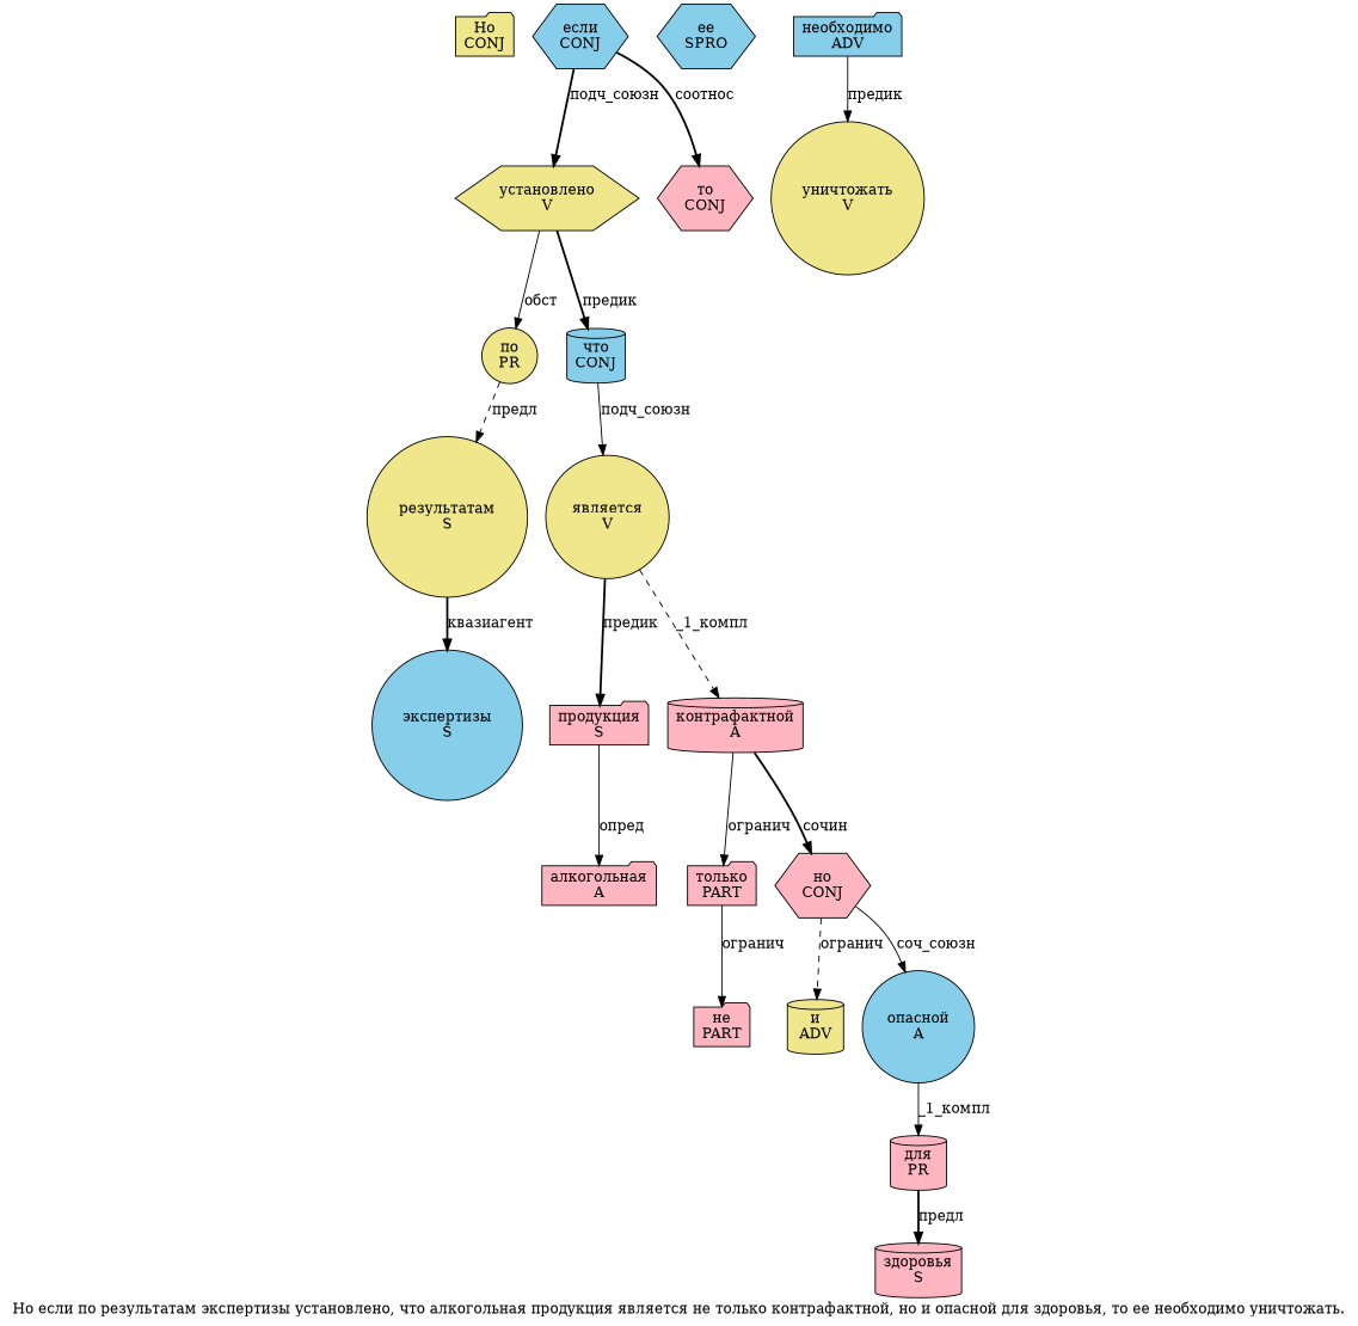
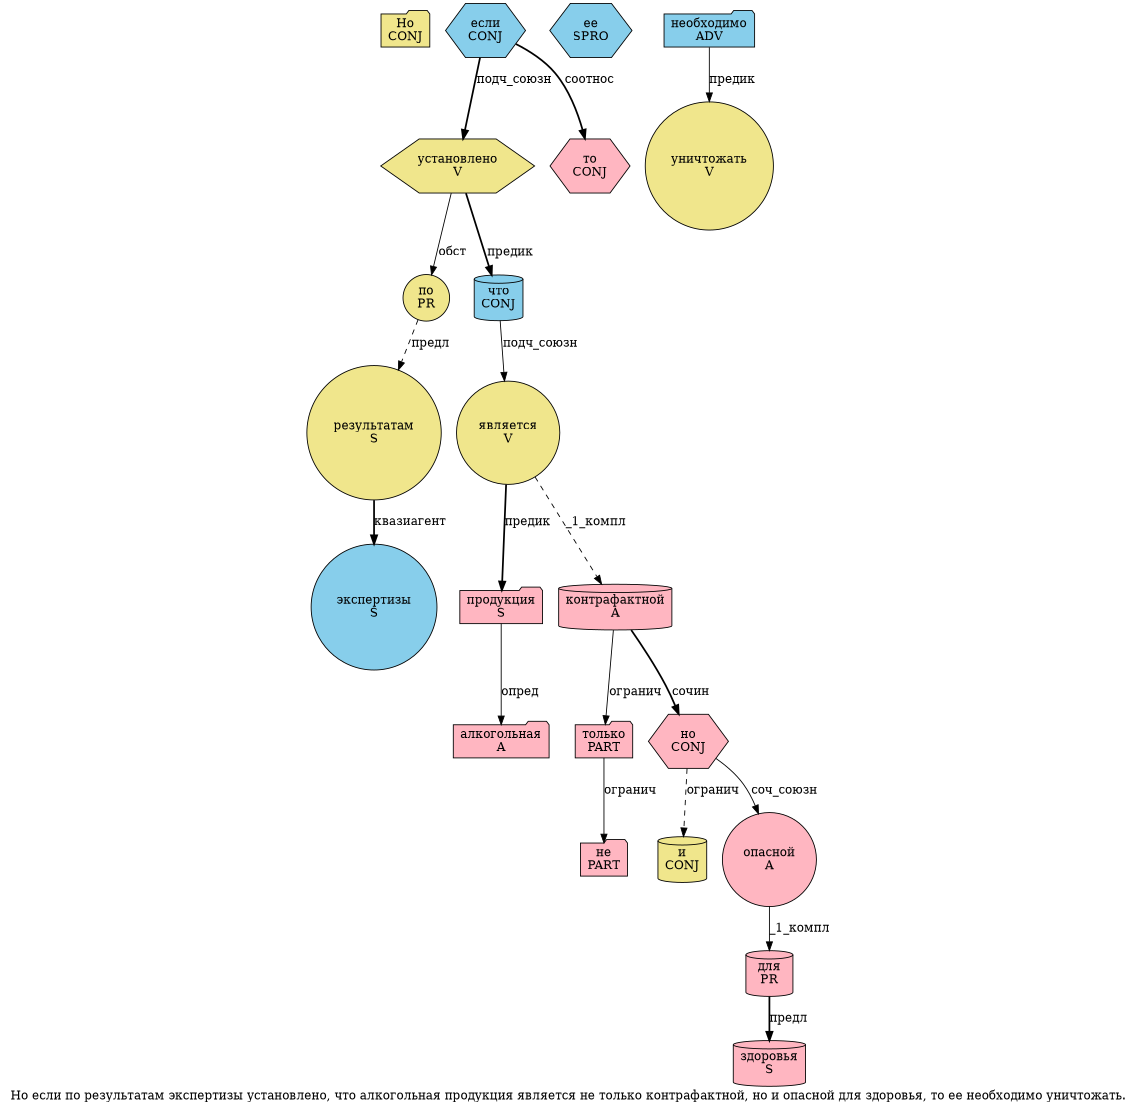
  digraph {
    label="Но если по результатам экспертизы установлено, что алкогольная продукция является не только контрафактной, но и опасной для здоровья, то ее необходимо уничтожать."
    node [fillcolor=lightpink penwidth=1 shape=folder style=filled]
    edge [style=solid]
    n1 [fillcolor=khaki label="Но\nCONJ"]
    n2 [fillcolor=skyblue label="если\nCONJ" shape=hexagon]
    n3 [fillcolor=khaki label="установлено\nV" shape=hexagon]
    n4 [label="то\nCONJ" shape=hexagon]
    n5 [fillcolor=khaki label="по\nPR" shape=circle]
    n6 [fillcolor=skyblue label="что\nCONJ" shape=cylinder]
    n7 [fillcolor=khaki label="результатам\nS" shape=circle]
    n8 [fillcolor=skyblue label="экспертизы\nS" shape=circle]
    n9 [fillcolor=khaki label="является\nV" shape=circle]
    n10 [label="продукция\nS"]
    n11 [label="контрафактной\nA" shape=cylinder]
    n12 [label="алкогольная\nA"]
    n13 [label="только\nPART"]
    n14 [label="но\nCONJ" shape=hexagon]
    n15 [label="не\nPART"]
-   n16 [fillcolor=khaki label="и\nADV" shape=cylinder]
-   n17 [fillcolor=skyblue label="опасной\nA" shape=circle]
+   n16 [fillcolor=khaki label="и\nCONJ" shape=cylinder]
+   n17 [label="опасной\nA" shape=circle]
    n18 [label="для\nPR" shape=cylinder]
    n19 [label="здоровья\nS" shape=cylinder]
    n20 [fillcolor=skyblue label="ее\nSPRO" shape=hexagon]
    n21 [fillcolor=skyblue label="необходимо\nADV"]
    n22 [fillcolor=khaki label="уничтожать\nV" shape=circle]
    n2 -> n3 [label="подч_союзн" style=bold]
    n2 -> n4 [label="соотнос" style=bold]
    n3 -> n5 [label="обст"]
    n3 -> n6 [label="предик" style=bold]
    n5 -> n7 [label="предл" style=dashed]
    n6 -> n9 [label="подч_союзн"]
    n7 -> n8 [label="квазиагент" style=bold]
    n9 -> n10 [label="предик" style=bold]
    n9 -> n11 [label="_1_компл" style=dashed]
    n10 -> n12 [label="опред"]
    n11 -> n13 [label="огранич"]
    n11 -> n14 [label="сочин" style=bold]
    n13 -> n15 [label="огранич"]
    n14 -> n16 [label="огранич" style=dashed]
    n14 -> n17 [label="соч_союзн"]
    n17 -> n18 [label="_1_компл"]
    n18 -> n19 [label="предл" style=bold]
    n21 -> n22 [label="предик"]
  }
